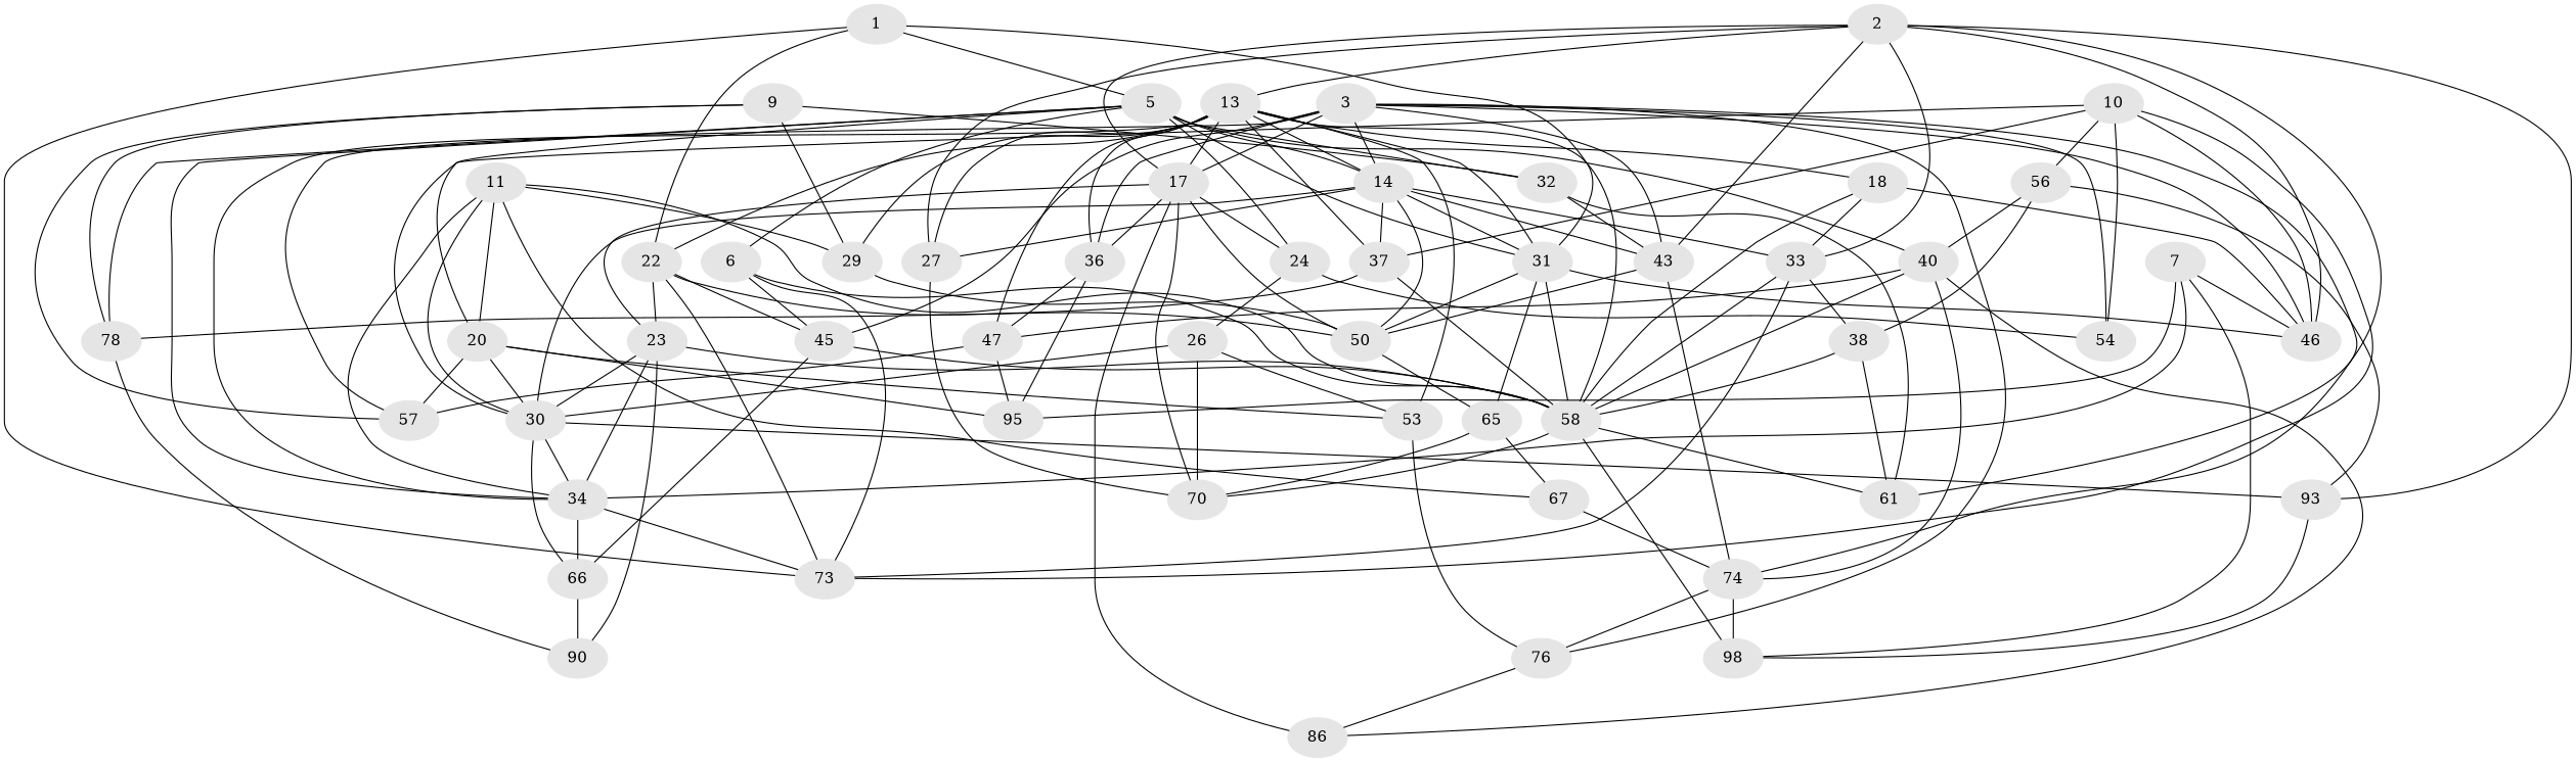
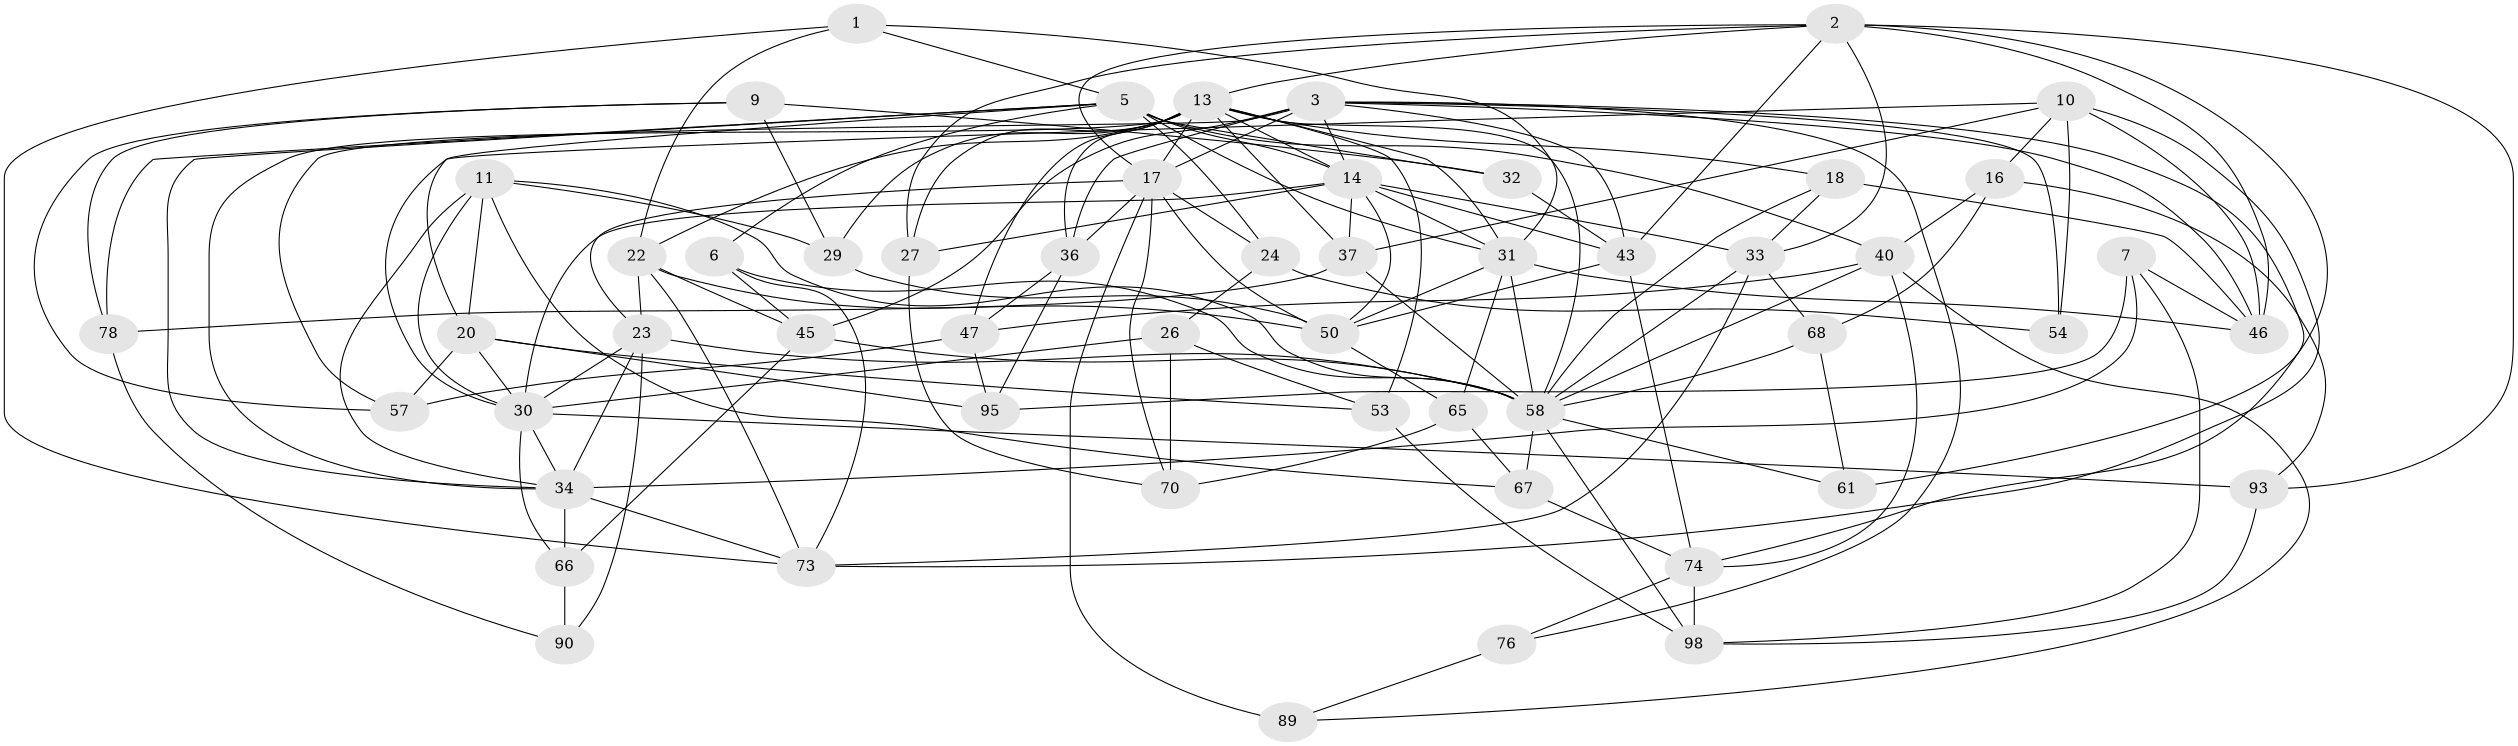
  graph {
    node [color=gray90 style=filled]
    5 [super="+8+28"]
    31 [super="+55+72"]
    14 [super="+56+19+21"]
    6
    20 [super="+44"]
    24 [super="+97"]
    32
    34 [super="+48+49"]
    40 [super="+62"]
    78
    1
    22 [super="+82"]
    73 [super="+88"]
    45 [super="+85"]
    50 [super="+92+75"]
    23 [super="+81"]
    46 [super="+60"]
    58 [super="+80+63"]
    65
    2 [super="+68+77"]
    13 [super="+83+35"]
    17 [super="+94+39"]
    27
    33 [super="+91"]
    43 [super="+69"]
    61
    93
    36 [super="+41"]
    29
    37 [super="+64"]
    18
    47 [super="+52"]
    53
    70
-   89 [label=86]
-   38
+   89
+   38 [label=68]
    74 [super="+86"]
    98
    3 [super="+15+12+4"]
    54
    57
    76
    30 [super="+99+51"]
    95
    66
    26
    90
    67
    7
    9
    10 [super="+59"]
-   16 [label=56]
+   16
    11 [super="+79"]
    5 -- 31
    5 -- 14
    5 -- 6
    5 -- 20
    5 -- 24
    5 -- 32
    5 -- 34
    5 -- 40
    5 -- 78
    31 -- 50
    31 -- 46
    31 -- 58
    31 -- 65
    14 -- 31
    14 -- 50 [weight=2]
    14 -- 27
    14 -- 33
    14 -- 43
    14 -- 37
    14 -- 30 [weight=2]
    6 -- 73
    6 -- 45
    6 -- 58
    20 -- 53
    20 -- 57
    20 -- 30
    20 -- 95
    24 -- 54 [weight=2]
    24 -- 26
    32 -- 43
-   32 -- 61
    34 -- 73
    34 -- 66
    40 -- 58
    40 -- 47
    40 -- 89
    40 -- 74
    78 -- 90
    1 -- 5
    1 -- 31
    1 -- 22
    1 -- 73
    22 -- 73
    22 -- 45
    22 -- 50
    22 -- 23
    45 -- 58
    45 -- 66
    50 -- 65
    23 -- 34
    23 -- 58
    23 -- 30
    23 -- 90
    58 -- 61
    58 -- 98
-   58 -- 70
+   58 -- 67
    65 -- 70
    65 -- 67
    2 -- 46
    2 -- 13
    2 -- 17
    2 -- 27
    2 -- 33
    2 -- 43
    2 -- 61
    2 -- 93
    13 -- 31
    13 -- 14
    13 -- 34
    13 -- 22
    13 -- 58
    13 -- 17
    13 -- 27
    13 -- 36 [weight=2]
    13 -- 29
    13 -- 37
    13 -- 18
    13 -- 47 [weight=2]
    13 -- 53
    17 -- 24 [weight=2]
    17 -- 50
    17 -- 23
    17 -- 36
    17 -- 70
    17 -- 89 [weight=2]
    27 -- 70
    33 -- 73
    33 -- 58
    33 -- 38
    43 -- 50
    43 -- 74
    93 -- 98
    36 -- 47
    36 -- 95
    29 -- 50
    37 -- 78
    37 -- 58
    18 -- 46
    18 -- 58
    18 -- 33
    47 -- 57
    47 -- 95
-   53 -- 76
+   53 -- 98
    38 -- 58
    38 -- 61
    74 -- 98
    74 -- 76
    3 -- 14
    3 -- 45 [weight=2]
    3 -- 46
    3 -- 17 [weight=2]
    3 -- 43
    3 -- 36
    3 -- 74
    3 -- 54
    3 -- 57
    3 -- 76
    76 -- 89
    30 -- 34
    30 -- 93
    30 -- 66
    66 -- 90
    26 -- 53
    26 -- 70
    26 -- 30
    67 -- 74
    7 -- 34
    7 -- 46
    7 -- 98
    7 -- 95
    9 -- 32
    9 -- 78
    9 -- 29
    9 -- 57
    10 -- 73
    10 -- 46
    10 -- 37
    10 -- 54
    10 -- 30
    10 -- 16
    16 -- 40
    16 -- 93
    16 -- 38
    11 -- 20
    11 -- 34
    11 -- 58
    11 -- 29
    11 -- 30
    11 -- 67
  }
